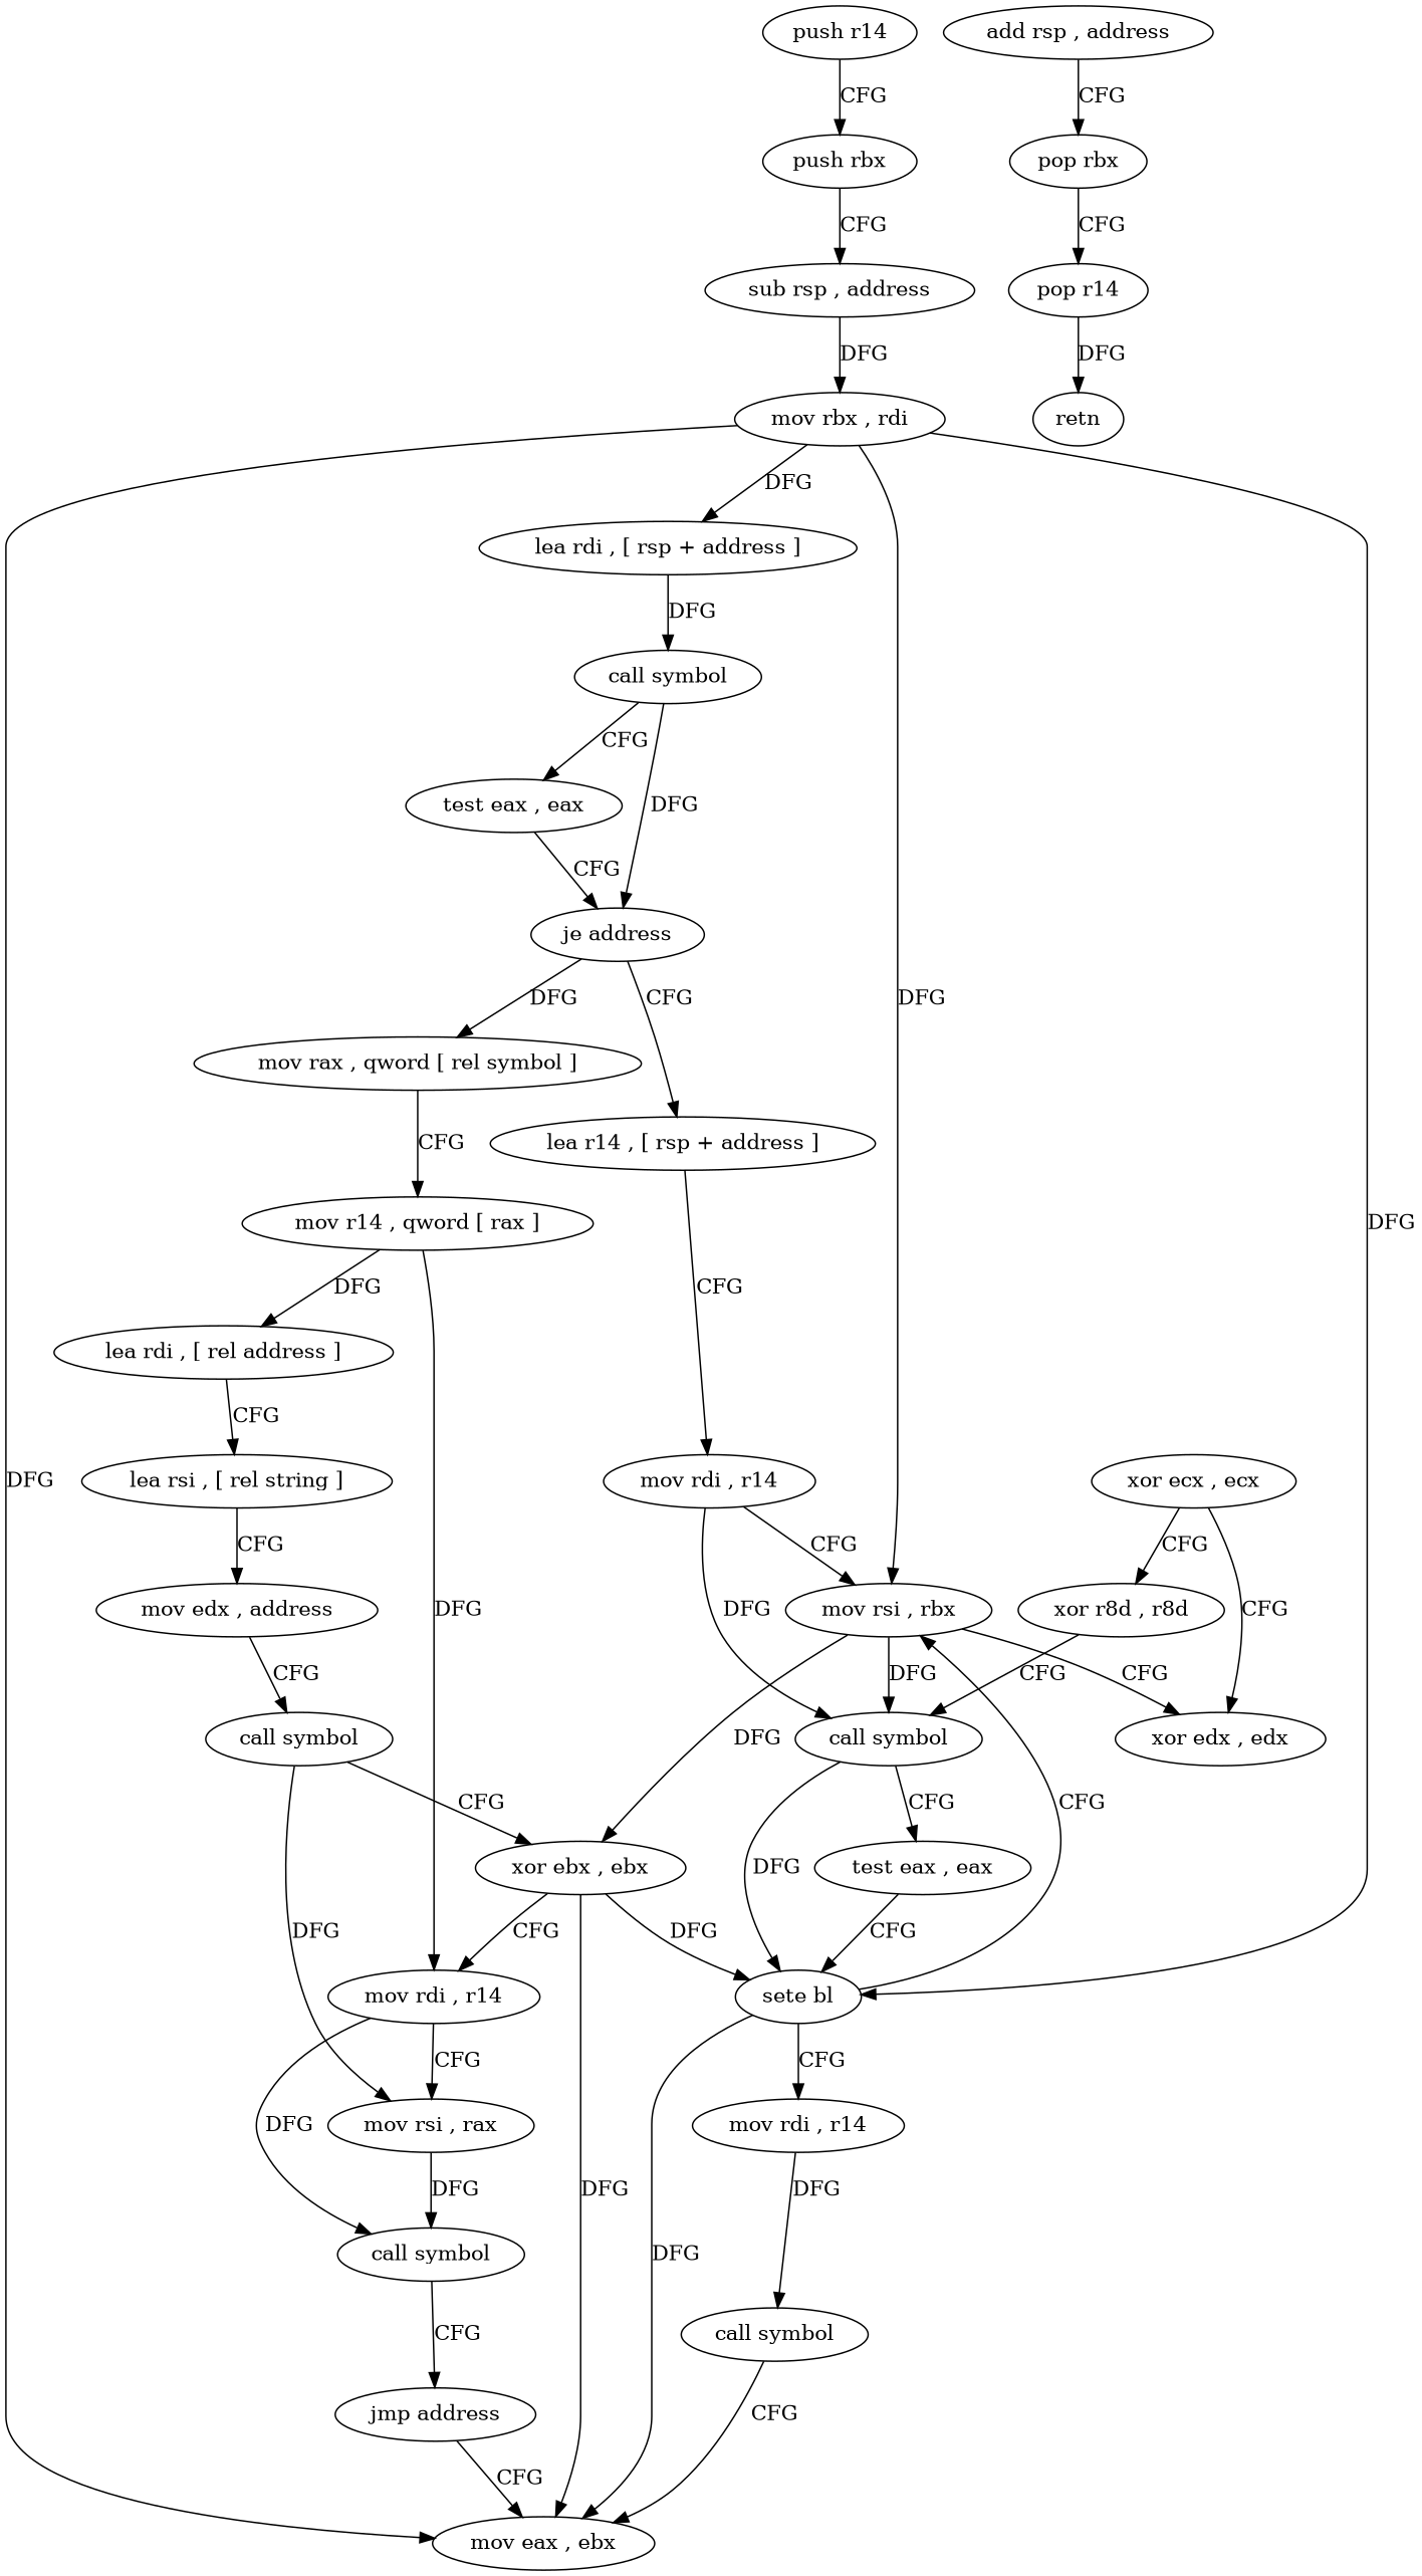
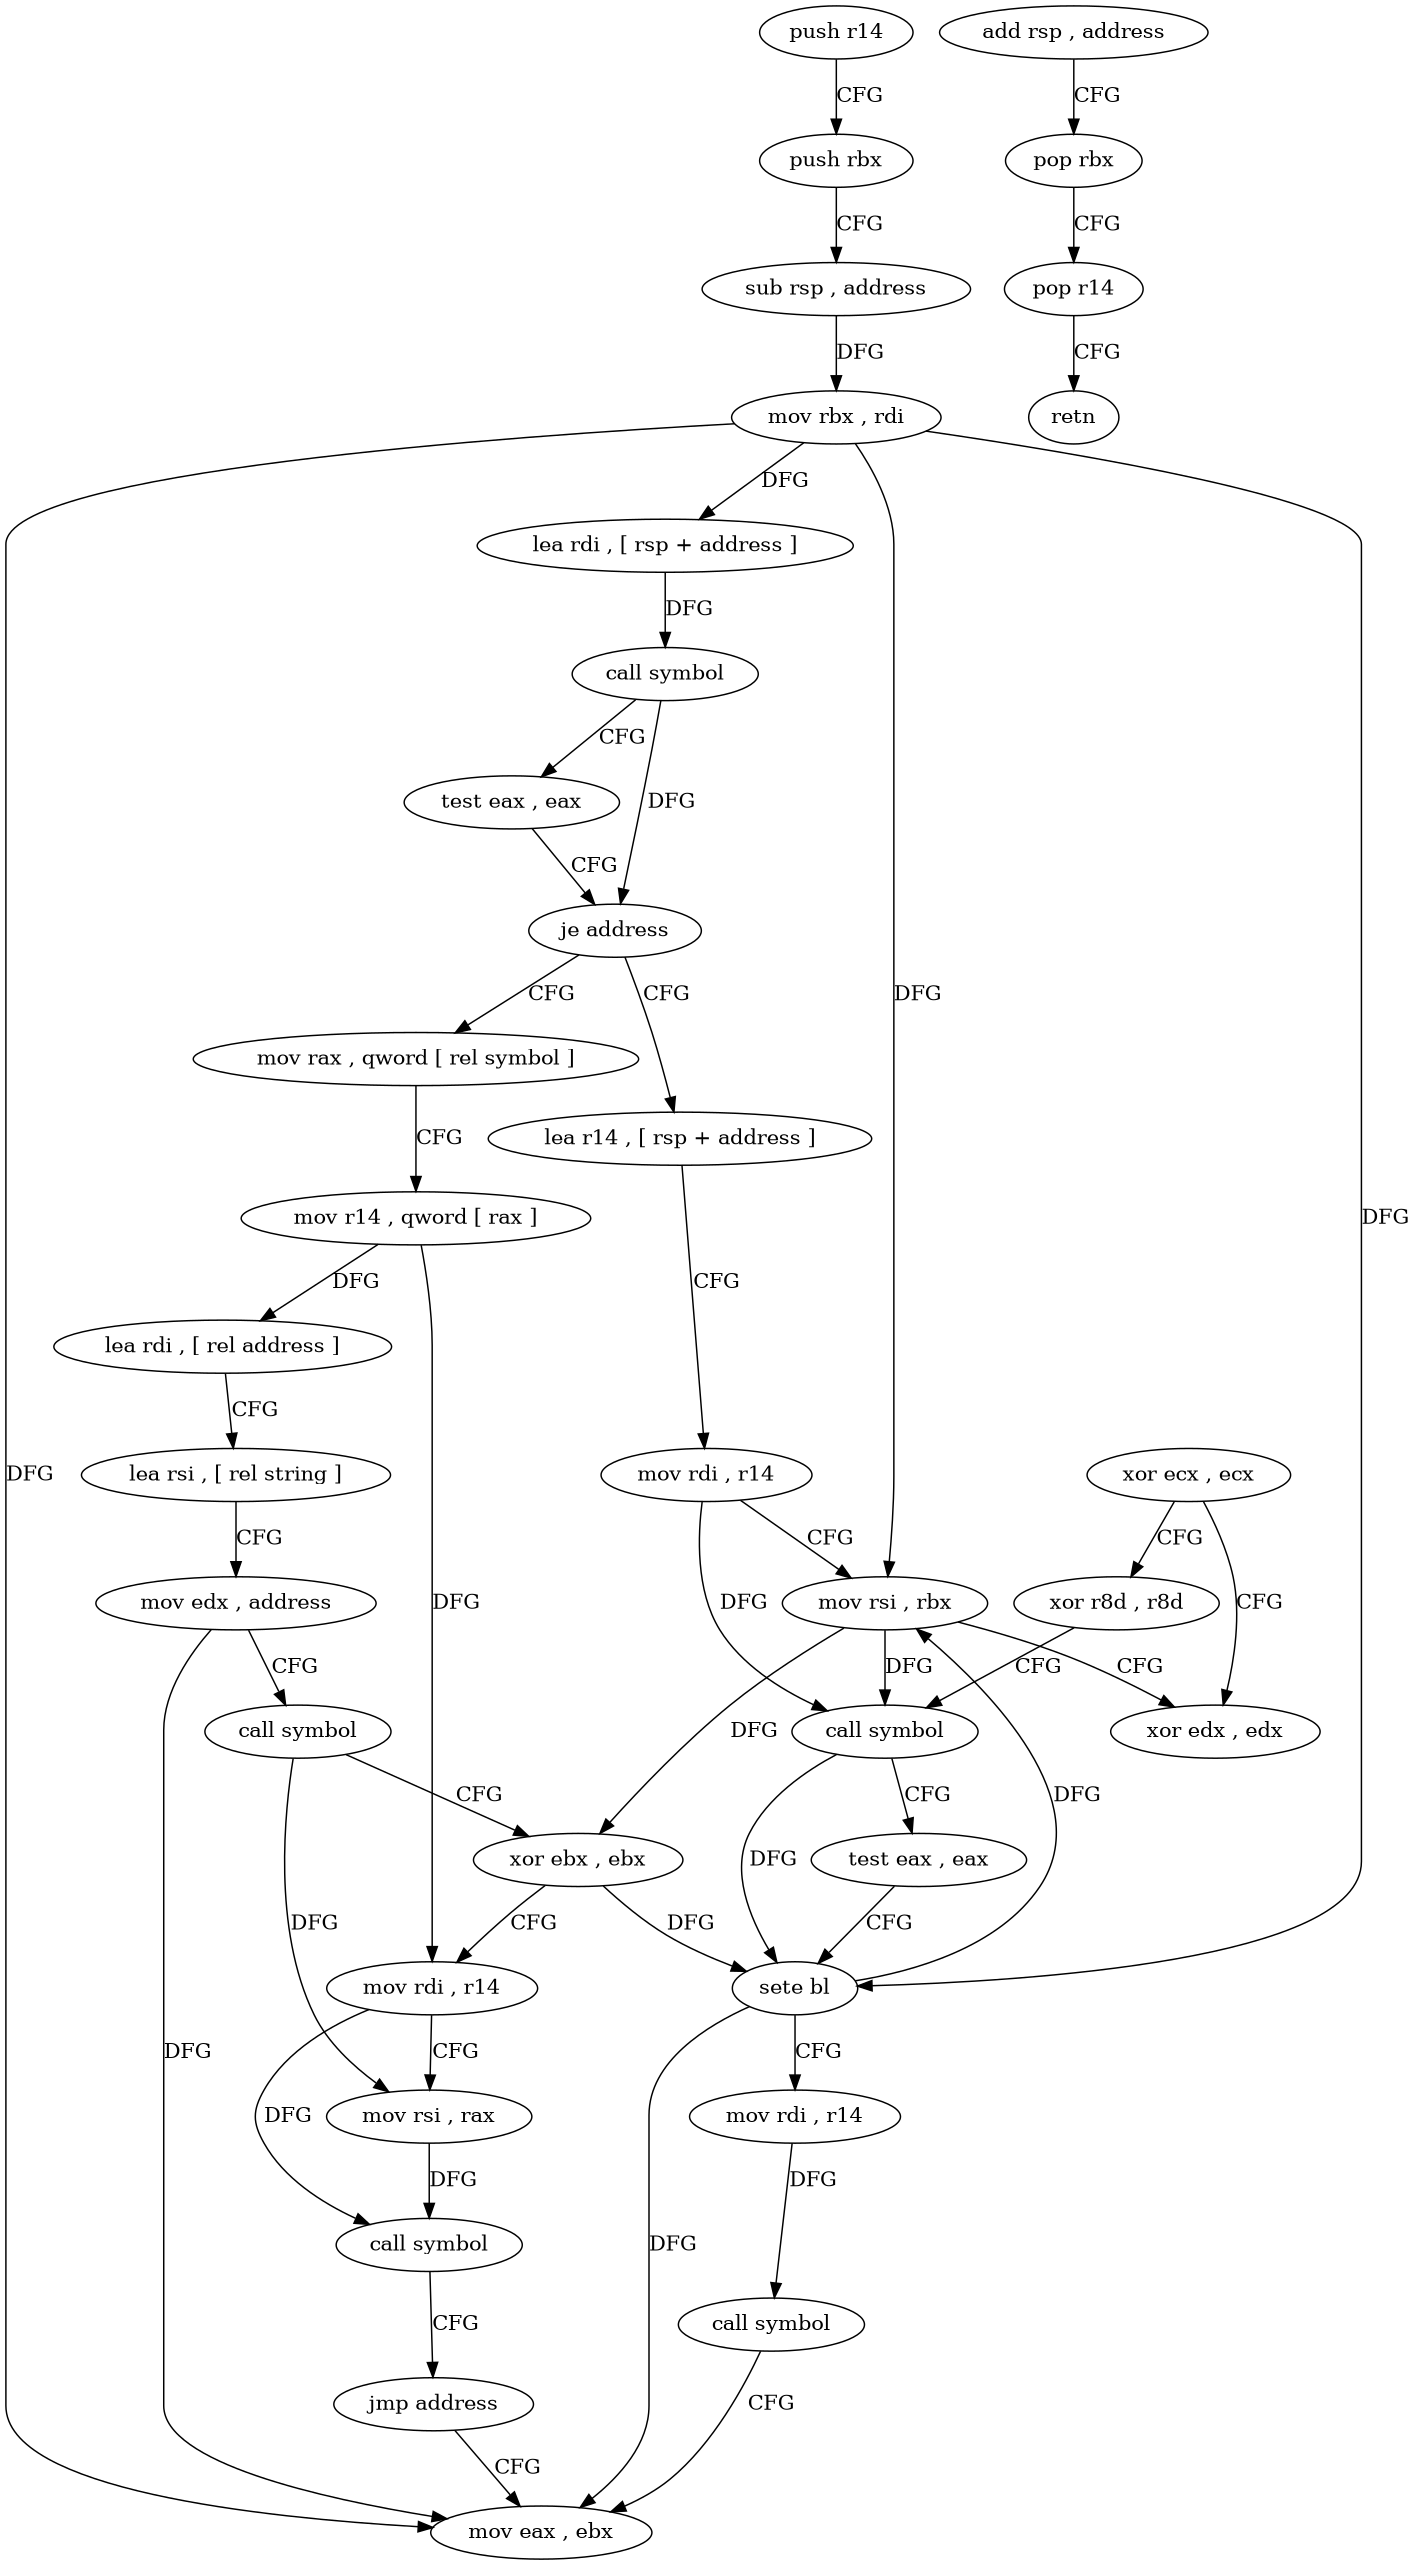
  digraph {
    n1 [label="push r14"]
    n2 [label="push rbx"]
    n3 [label="sub rsp , address"]
    n4 [label="mov rbx , rdi"]
    n5 [label="lea rdi , [ rsp + address ]"]
    n6 [label="mov rsi , rbx"]
    n7 [label="sete bl"]
    n8 [label="mov eax , ebx"]
    n9 [label="call symbol"]
    n10 [label="call symbol"]
    n11 [label="xor edx , edx"]
    n12 [label="xor ebx , ebx"]
    n13 [label="mov rdi , r14"]
    n14 [label="test eax , eax"]
    n15 [label="je address"]
    n16 [label="lea r14 , [ rsp + address ]"]
    n17 [label="mov rax , qword [ rel symbol ]"]
    n18 [label="mov rdi , r14"]
    n19 [label="mov r14 , qword [ rax ]"]
    n20 [label="lea rdi , [ rel address ]"]
    n21 [label="mov rdi , r14"]
    n22 [label="test eax , eax"]
    n23 [label="xor ecx , ecx"]
    n24 [label="xor r8d , r8d"]
    n25 [label="call symbol"]
    n26 [label="add rsp , address"]
    n27 [label="pop rbx"]
    n28 [label=retn]
    n29 [label="lea rsi , [ rel string ]"]
    n30 [label="mov rsi , rax"]
    n31 [label="call symbol"]
    n32 [label="mov edx , address"]
    n33 [label="call symbol"]
    n34 [label="jmp address"]
    n35 [label="pop r14"]
    n1 -> n2 [label=CFG]
    n2 -> n3 [label=CFG]
    n3 -> n4 [label=DFG]
    n4 -> n5 [label=DFG]
    n4 -> n6 [label=DFG]
    n4 -> n7 [label=DFG]
    n4 -> n8 [label=DFG]
    n5 -> n9 [label=DFG]
    n6 -> n10 [label=DFG]
    n6 -> n11 [label=CFG]
    n6 -> n12 [label=DFG]
-   n7 -> n6 [label=CFG]
+   n7 -> n6 [label=DFG]
    n7 -> n8 [label=DFG]
    n7 -> n13 [label=CFG]
    n9 -> n14 [label=CFG]
    n9 -> n15 [label=DFG]
    n10 -> n7 [label=DFG]
    n10 -> n22 [label=CFG]
    n12 -> n7 [label=DFG]
-   n12 -> n8 [label=DFG]
+   n32 -> n8 [label=DFG]
    n12 -> n21 [label=CFG]
    n13 -> n25 [label=DFG]
    n14 -> n15 [label=CFG]
    n15 -> n16 [label=CFG]
-   n15 -> n17 [label=DFG]
+   n15 -> n17 [label=CFG]
    n16 -> n18 [label=CFG]
    n17 -> n19 [label=CFG]
    n18 -> n6 [label=CFG]
    n18 -> n10 [label=DFG]
    n19 -> n20 [label=DFG]
    n19 -> n21 [label=DFG]
    n20 -> n29 [label=CFG]
    n21 -> n30 [label=CFG]
    n21 -> n31 [label=DFG]
    n22 -> n7 [label=CFG]
    n23 -> n11 [label=CFG]
    n23 -> n24 [label=CFG]
    n24 -> n10 [label=CFG]
    n25 -> n8 [label=CFG]
    n26 -> n27 [label=CFG]
    n27 -> n35 [label=CFG]
    n29 -> n32 [label=CFG]
    n30 -> n31 [label=DFG]
    n31 -> n34 [label=CFG]
    n32 -> n33 [label=CFG]
    n33 -> n12 [label=CFG]
    n33 -> n30 [label=DFG]
    n34 -> n8 [label=CFG]
-   n35 -> n28 [label=DFG]
+   n35 -> n28 [label=CFG]
  }
